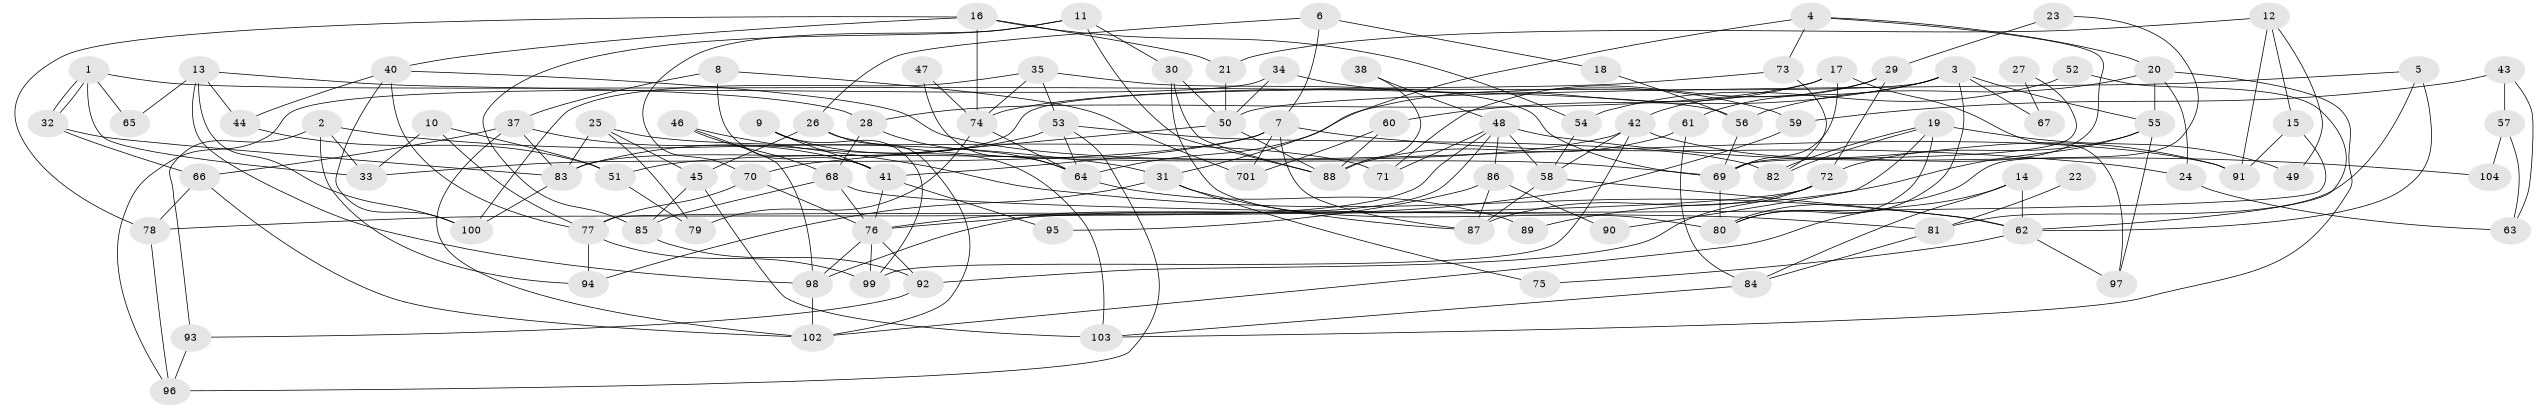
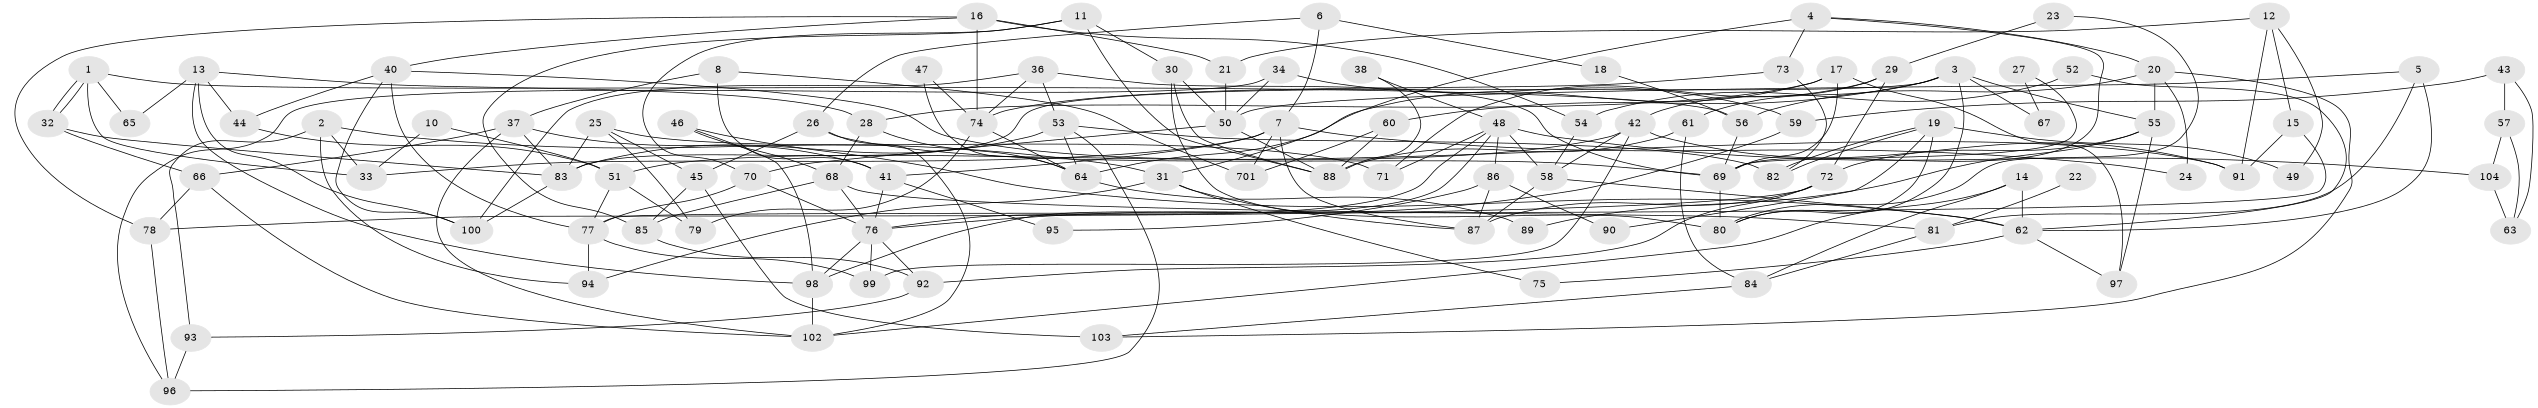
  graph {
    node [color=gray90 style=filled]
    1
    32
    33
    56
    65
    83
    66
    69
    2
    31
    93
    94
    87
    75
    96
    3
    55
    60
    61
    67
    80
    97
    72
    89
    n25 [label=701]
    88
    84
    100
    4
    20
    73
    24
    103
    74
    82
    5
    50
    62
    81
    70
    6
    7
    18
    26
    41
    102
    45
    63
    76
    95
    8
    37
-   9
    99
    10
    51
    77
    79
    11
    30
    85
    92
    12
    15
    21
    49
    91
    13
    28
    44
    98
    64
    68
    14
    16
    40
    54
    78
    58
    17
    19
    90
    22
    23
    29
    71
    42
    25
    27
    34
    59
    53
-   36 [label=35]
+   36
    38
    48
    104
    86
    43
    57
    46
    47
    52
    1 -- 32
    1 -- 32
    1 -- 33
    1 -- 56
    1 -- 65
    32 -- 83
    32 -- 66
    56 -- 69
    83 -- 100
    66 -- 102
    66 -- 78
    69 -- 80
    2 -- 33
    2 -- 31
    2 -- 93
    2 -- 94
    31 -- 94
    31 -- 87
    31 -- 75
    93 -- 96
    3 -- 83
    3 -- 55
    3 -- 60
    3 -- 61
    3 -- 67
    3 -- 80
    55 -- 97
    55 -- 72
    55 -- 89
    60 -- n25
    60 -- 88
    61 -- 88
    61 -- 84
    72 -- 87
    72 -- 92
    72 -- 78
    84 -- 103
    4 -- 69
    4 -- 31
    4 -- 20
    4 -- 73
    20 -- 56
    20 -- 55
    20 -- 24
    20 -- 103
    73 -- 74
    73 -- 82
-   24 -- 63
+   104 -- 63
    74 -- 79
    74 -- 64
    5 -- 50
    5 -- 62
    5 -- 81
    50 -- 88
    50 -- 70
    62 -- 75
    62 -- 97
    81 -- 84
    70 -- 76
    70 -- 77
    6 -- 7
    6 -- 18
    6 -- 26
    7 -- 33
    7 -- 87
    7 -- n25
    7 -- 24
    7 -- 41
    18 -- 56
    26 -- 69
    26 -- 102
    26 -- 45
    41 -- 76
    41 -- 95
    45 -- 103
    45 -- 85
    76 -- 99
    76 -- 92
    76 -- 98
    8 -- n25
    8 -- 41
    8 -- 37
    37 -- 83
    37 -- 66
    37 -- 41
    37 -- 102
-   9 -- 103
-   9 -- 41
-   9 -- 99
    10 -- 33
    10 -- 51
-   10 -- 77
+   51 -- 77
    51 -- 79
    77 -- 94
    77 -- 99
    11 -- 88
    11 -- 70
    11 -- 30
    11 -- 85
    30 -- 80
    30 -- 88
    30 -- 50
    85 -- 92
    92 -- 93
    12 -- 15
    12 -- 21
    12 -- 49
    12 -- 91
    15 -- 77
    15 -- 91
    21 -- 50
    13 -- 65
    13 -- 100
    13 -- 28
    13 -- 44
    13 -- 98
    28 -- 64
    28 -- 68
    44 -- 51
    98 -- 102
    64 -- 89
    68 -- 81
    68 -- 76
    68 -- 85
    14 -- 84
    14 -- 62
    14 -- 102
    16 -- 74
    16 -- 21
    16 -- 40
    16 -- 54
    16 -- 78
    40 -- 100
    40 -- 77
    40 -- 91
    40 -- 44
    54 -- 58
    78 -- 96
    58 -- 87
    58 -- 62
    17 -- 69
    17 -- 97
    17 -- 28
    17 -- 64
    19 -- 80
    19 -- 82
    19 -- 82
    19 -- 49
    19 -- 90
    22 -- 81
    23 -- 80
    23 -- 29
    29 -- 72
    29 -- 71
    29 -- 42
    42 -- 99
    42 -- 51
    42 -- 91
    42 -- 58
    25 -- 83
    25 -- 45
    25 -- 79
    25 -- 71
    27 -- 69
    27 -- 67
    34 -- 96
    34 -- 50
    34 -- 59
    59 -- 76
    53 -- 83
    53 -- 96
    53 -- 82
    53 -- 64
    36 -- 69
    36 -- 100
    36 -- 74
    36 -- 53
    38 -- 88
    38 -- 48
    48 -- 76
    48 -- 98
    48 -- 58
    48 -- 71
    48 -- 104
    48 -- 86
    86 -- 87
    86 -- 95
    86 -- 90
    43 -- 63
    43 -- 59
    43 -- 57
    57 -- 63
    57 -- 104
    46 -- 62
    46 -- 98
    46 -- 68
    47 -- 74
    47 -- 64
    52 -- 62
    52 -- 54
  }
